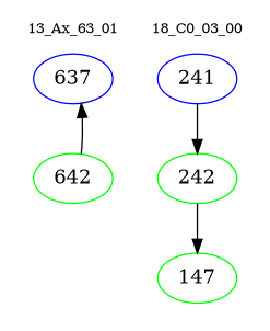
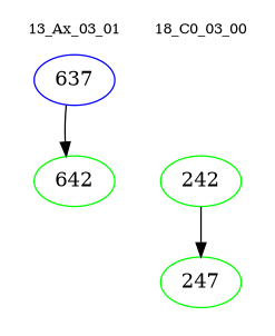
  digraph {
    node [color=green]
    edge [color=black]
    n1 [color=blue label=637]
    n2 [label=642]
-   n3 [color=blue label=241]
-   n4 [label=147]
+   n4 [label=247]
    n5 [label=242]
    subgraph cluster_1 {
      color=white
      fontsize=10
-     label="13_Ax_63_01"
+     label="13_Ax_03_01"
      n1
      n2
    }
    subgraph cluster_2 {
      color=white
      fontsize=10
      label="18_C0_03_00"
-     n3
      n4
      n5
    }
-   n2 -> n1
-   n3 -> n5
+   n1 -> n2
    n5 -> n4
  }
